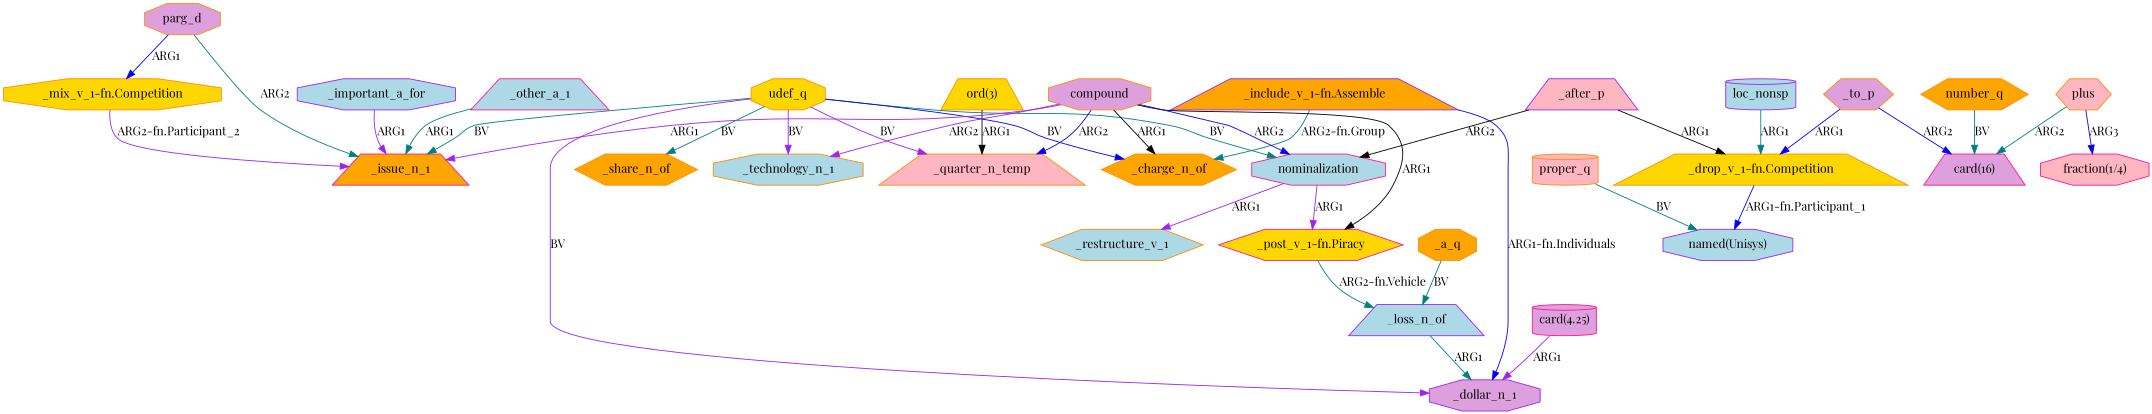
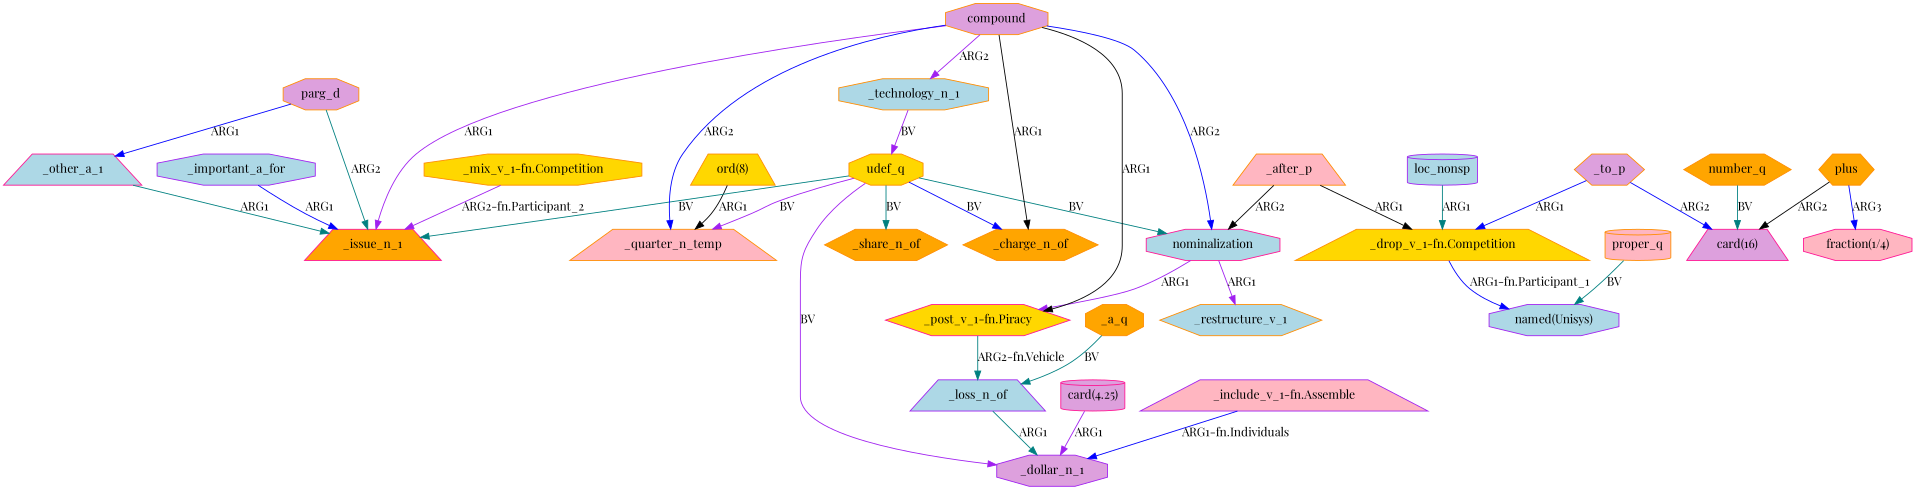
  digraph {
    fontname="Playfair Display"
    node [color=darkorange fillcolor=lightblue fontname="Playfair Display" shape=octagon style=filled]
    edge [color=teal fontname="Playfair Display"]
    parg_d [fillcolor=plum]
    "_mix_v_1-fn.Competition" [fillcolor=gold]
    _issue_n_1 [color=deeppink fillcolor=orange shape=trapezium]
    _a_q [fillcolor=orange]
    _loss_n_of [color=purple shape=trapezium]
    _dollar_n_1 [color=purple fillcolor=plum]
    _to_p [fillcolor=plum shape=hexagon]
    "_drop_v_1-fn.Competition" [fillcolor=gold shape=trapezium]
    "card(16)" [color=deeppink fillcolor=plum shape=trapezium]
    "named(Unisys)" [color=purple]
    "card(4.25)" [color=deeppink fillcolor=plum shape=cylinder]
-   "ord(3)" [fillcolor=gold shape=trapezium]
+   "ord(3)" [fillcolor=gold shape=trapezium label="ord(8)"]
    _quarter_n_temp [fillcolor=lightpink shape=trapezium]
    "_post_v_1-fn.Piracy" [color=deeppink fillcolor=gold shape=hexagon]
    udef_q [fillcolor=gold]
    nominalization [color=deeppink]
    _charge_n_of [fillcolor=orange shape=hexagon]
    _technology_n_1
    _share_n_of [fillcolor=orange shape=hexagon]
    _restructure_v_1 [shape=hexagon]
-   "_include_v_1-fn.Assemble" [color=purple fillcolor=orange shape=trapezium]
+   "_include_v_1-fn.Assemble" [color=purple fillcolor=lightpink shape=trapezium]
    loc_nonsp [color=purple shape=cylinder]
    proper_q [fillcolor=lightpink shape=cylinder]
    _important_a_for [color=purple]
    compound [fillcolor=plum]
-   _after_p [color=purple fillcolor=lightpink shape=trapezium]
-   plus [fillcolor=lightpink shape=hexagon]
+   _after_p [fillcolor=lightpink shape=trapezium]
+   plus [fillcolor=orange shape=hexagon]
    "fraction(1/4)" [color=deeppink fillcolor=lightpink]
    _other_a_1 [color=deeppink shape=trapezium]
    number_q [fillcolor=orange shape=hexagon]
-   parg_d -> "_mix_v_1-fn.Competition" [color=blue label=ARG1]
+   parg_d -> _other_a_1 [color=blue label=ARG1]
    parg_d -> _issue_n_1 [label=ARG2]
    "_mix_v_1-fn.Competition" -> _issue_n_1 [color=purple label="ARG2-fn.Participant_2"]
    _a_q -> _loss_n_of [label=BV]
    _loss_n_of -> _dollar_n_1 [label=ARG1]
    _to_p -> "_drop_v_1-fn.Competition" [color=blue label=ARG1]
    _to_p -> "card(16)" [color=blue label=ARG2]
    "_drop_v_1-fn.Competition" -> "named(Unisys)" [color=blue label="ARG1-fn.Participant_1"]
    "card(4.25)" -> _dollar_n_1 [color=purple label=ARG1]
    "ord(3)" -> _quarter_n_temp [color=black label=ARG1]
    "_post_v_1-fn.Piracy" -> _loss_n_of [label="ARG2-fn.Vehicle"]
    udef_q -> _issue_n_1 [label=BV]
    udef_q -> _dollar_n_1 [color=purple label=BV]
    udef_q -> _quarter_n_temp [color=purple label=BV]
    udef_q -> nominalization [label=BV]
    udef_q -> _charge_n_of [color=blue label=BV]
-   udef_q -> _technology_n_1 [color=purple label=BV]
+   _technology_n_1 -> udef_q [color=purple label=BV]
    udef_q -> _share_n_of [label=BV]
    nominalization -> "_post_v_1-fn.Piracy" [color=purple label=ARG1]
    nominalization -> _restructure_v_1 [color=purple label=ARG1]
    "_include_v_1-fn.Assemble" -> _dollar_n_1 [color=blue label="ARG1-fn.Individuals"]
-   "_include_v_1-fn.Assemble" -> _charge_n_of [label="ARG2-fn.Group"]
    loc_nonsp -> "_drop_v_1-fn.Competition" [label=ARG1]
    proper_q -> "named(Unisys)" [label=BV]
-   _important_a_for -> _issue_n_1 [color=purple label=ARG1]
+   _important_a_for -> _issue_n_1 [color=blue label=ARG1]
    compound -> _issue_n_1 [color=purple label=ARG1]
    compound -> _quarter_n_temp [color=blue label=ARG2]
    compound -> "_post_v_1-fn.Piracy" [color=black label=ARG1]
    compound -> nominalization [color=blue label=ARG2]
    compound -> _charge_n_of [color=black label=ARG1]
    compound -> _technology_n_1 [color=purple label=ARG2]
    _after_p -> "_drop_v_1-fn.Competition" [color=black label=ARG1]
    _after_p -> nominalization [color=black label=ARG2]
-   plus -> "card(16)" [label=ARG2]
+   plus -> "card(16)" [color=black label=ARG2]
    plus -> "fraction(1/4)" [color=blue label=ARG3]
    _other_a_1 -> _issue_n_1 [label=ARG1]
    number_q -> "card(16)" [label=BV]
  }
